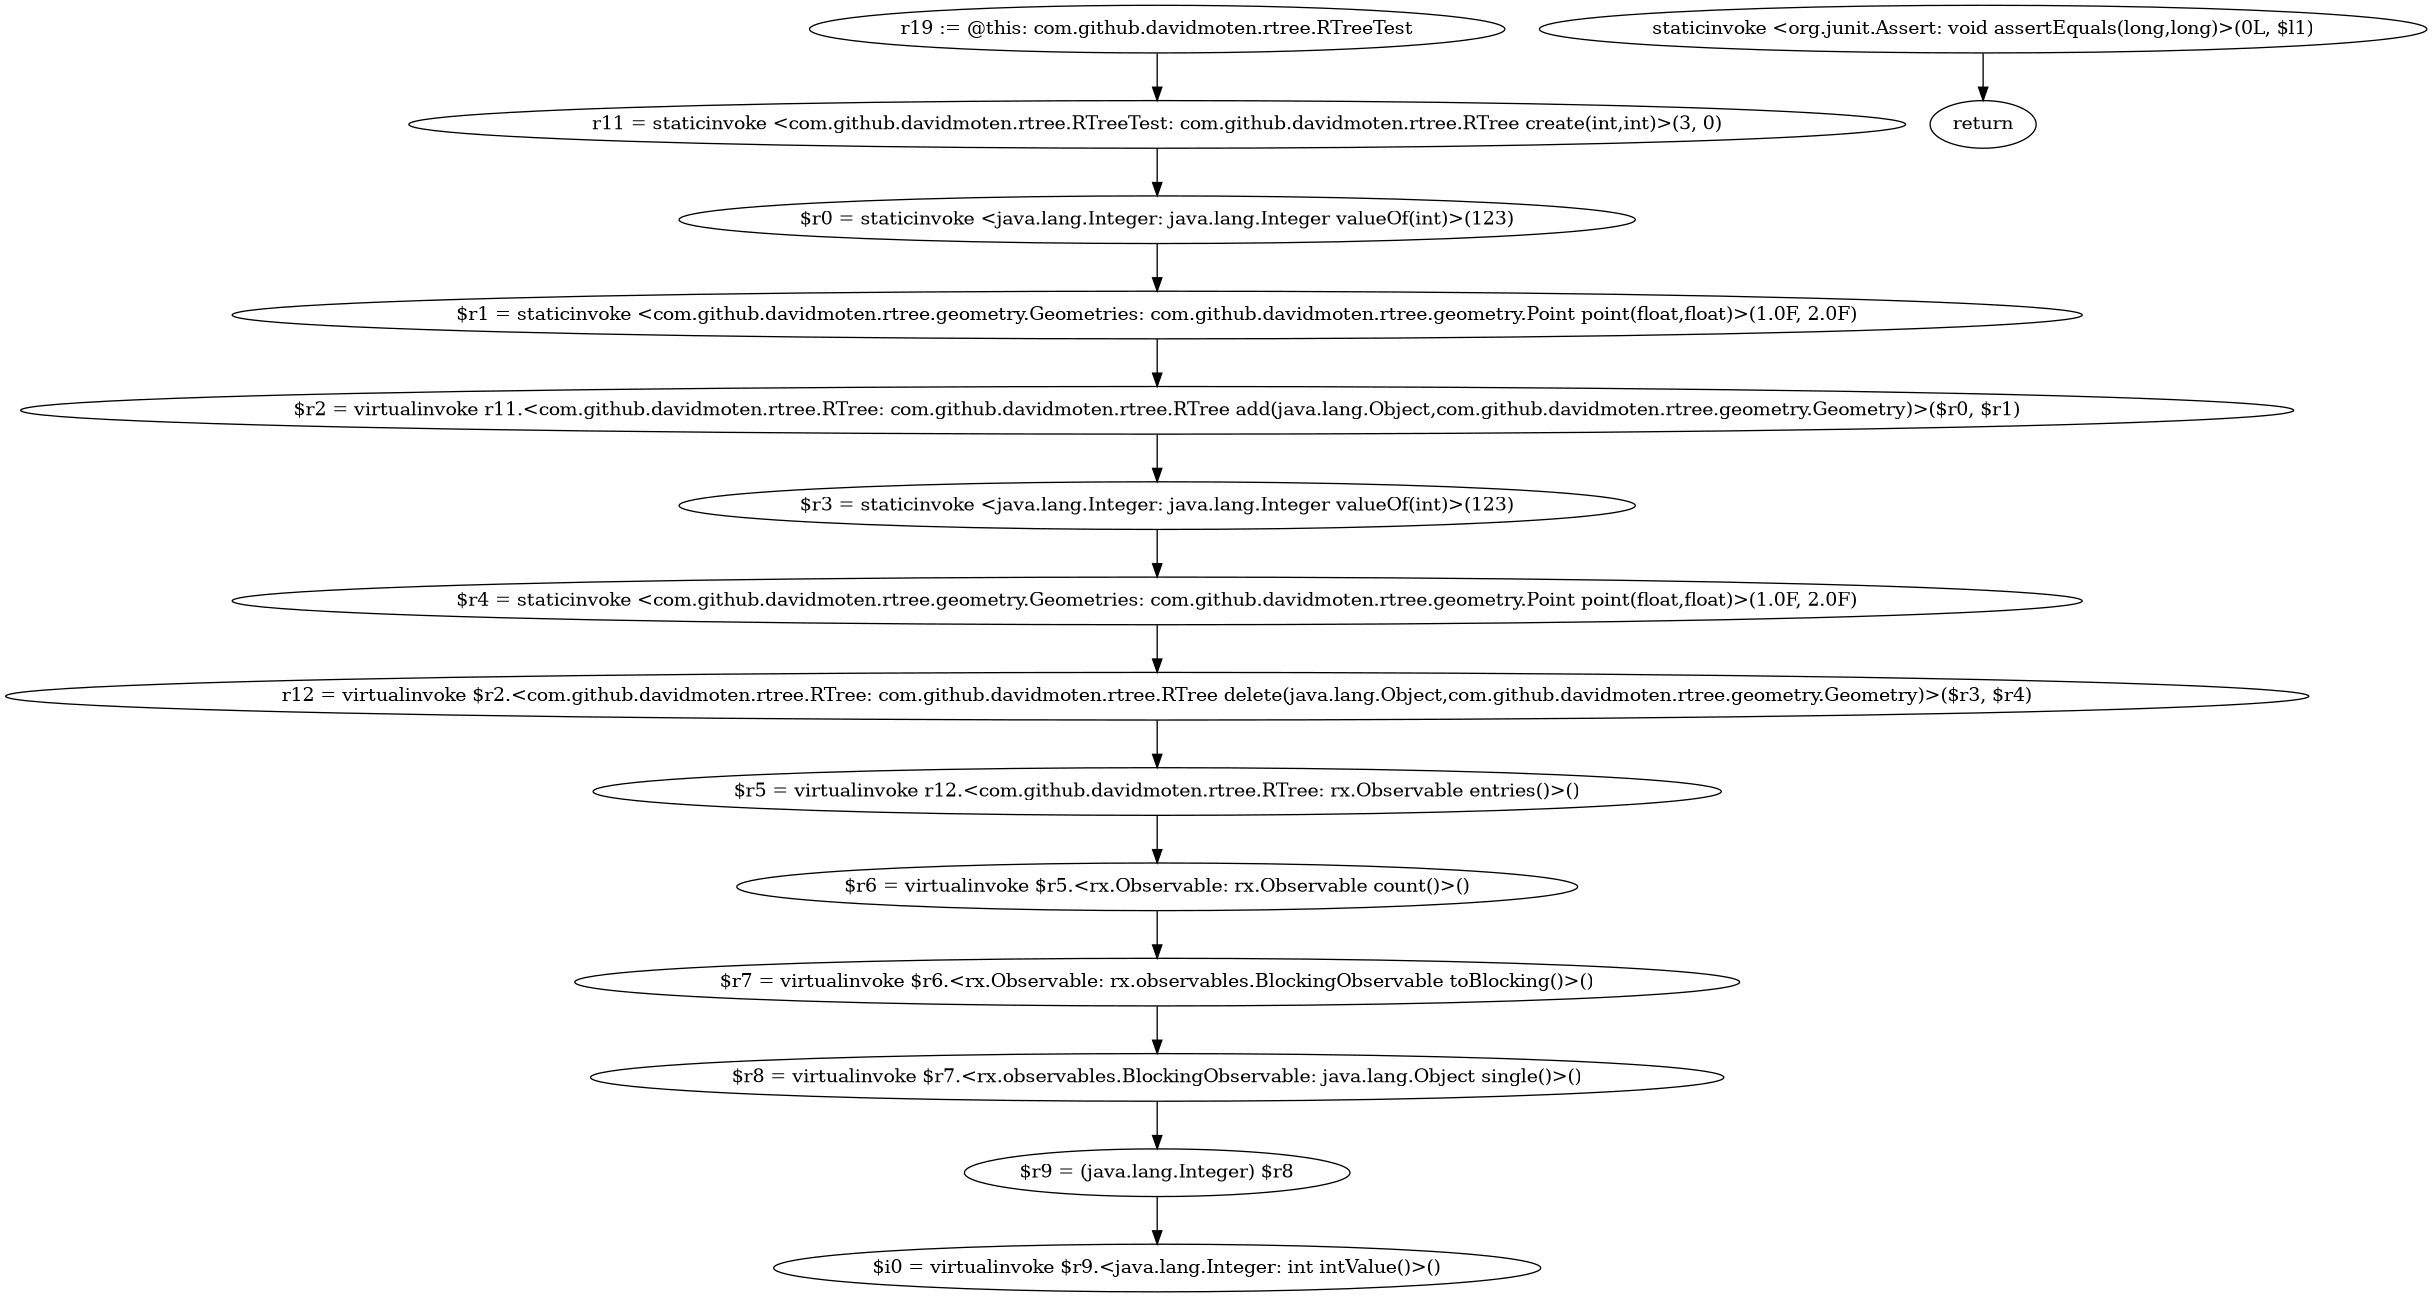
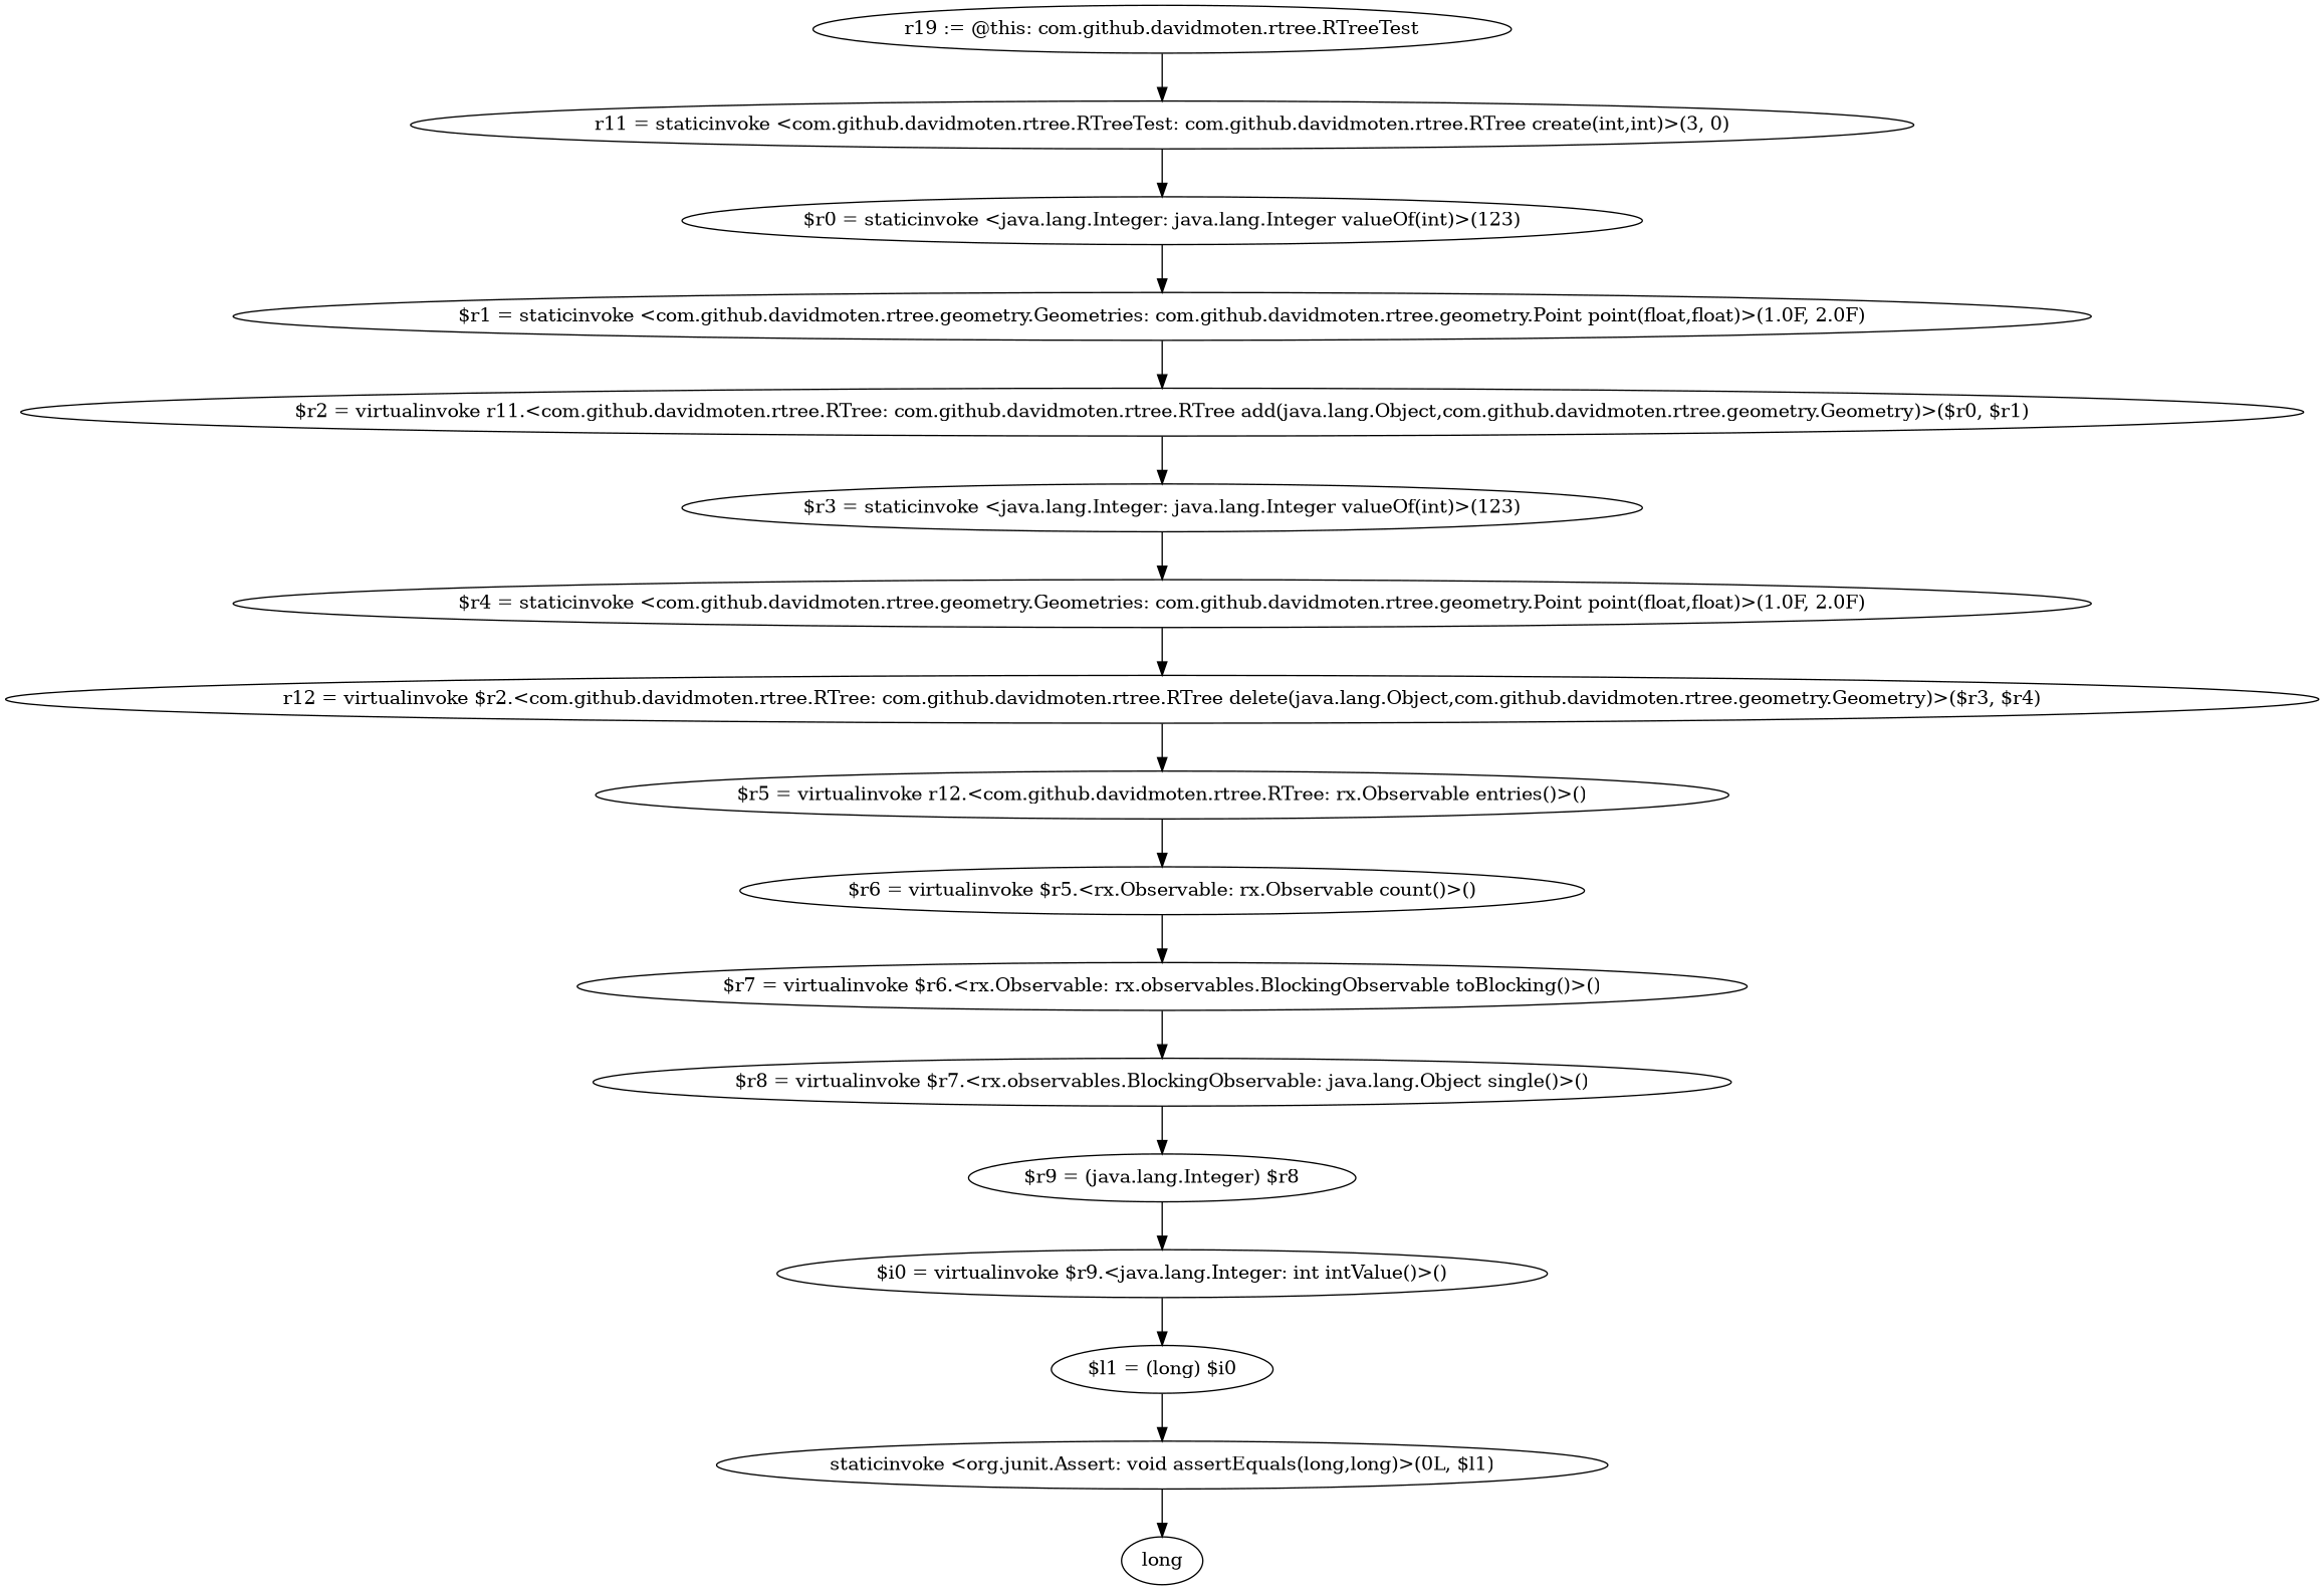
  digraph {
    n1 [label="r19 := @this: com.github.davidmoten.rtree.RTreeTest"]
    "r11 = staticinvoke <com.github.davidmoten.rtree.RTreeTest: com.github.davidmoten.rtree.RTree create(int,int)>(3, 0)"
    "$r0 = staticinvoke <java.lang.Integer: java.lang.Integer valueOf(int)>(123)"
    "$r1 = staticinvoke <com.github.davidmoten.rtree.geometry.Geometries: com.github.davidmoten.rtree.geometry.Point point(float,float)>(1.0F, 2.0F)"
    "$r2 = virtualinvoke r11.<com.github.davidmoten.rtree.RTree: com.github.davidmoten.rtree.RTree add(java.lang.Object,com.github.davidmoten.rtree.geometry.Geometry)>($r0, $r1)"
    "$r3 = staticinvoke <java.lang.Integer: java.lang.Integer valueOf(int)>(123)"
    "$r4 = staticinvoke <com.github.davidmoten.rtree.geometry.Geometries: com.github.davidmoten.rtree.geometry.Point point(float,float)>(1.0F, 2.0F)"
    "r12 = virtualinvoke $r2.<com.github.davidmoten.rtree.RTree: com.github.davidmoten.rtree.RTree delete(java.lang.Object,com.github.davidmoten.rtree.geometry.Geometry)>($r3, $r4)"
    "$r5 = virtualinvoke r12.<com.github.davidmoten.rtree.RTree: rx.Observable entries()>()"
    "$r6 = virtualinvoke $r5.<rx.Observable: rx.Observable count()>()"
    "$r7 = virtualinvoke $r6.<rx.Observable: rx.observables.BlockingObservable toBlocking()>()"
    "$r8 = virtualinvoke $r7.<rx.observables.BlockingObservable: java.lang.Object single()>()"
    "$r9 = (java.lang.Integer) $r8"
    "$i0 = virtualinvoke $r9.<java.lang.Integer: int intValue()>()"
+   "$l1 = (long) $i0"
    "staticinvoke <org.junit.Assert: void assertEquals(long,long)>(0L, $l1)"
-   return
+   return [label=long]
    n1 -> "r11 = staticinvoke <com.github.davidmoten.rtree.RTreeTest: com.github.davidmoten.rtree.RTree create(int,int)>(3, 0)"
    "r11 = staticinvoke <com.github.davidmoten.rtree.RTreeTest: com.github.davidmoten.rtree.RTree create(int,int)>(3, 0)" -> "$r0 = staticinvoke <java.lang.Integer: java.lang.Integer valueOf(int)>(123)"
    "$r0 = staticinvoke <java.lang.Integer: java.lang.Integer valueOf(int)>(123)" -> "$r1 = staticinvoke <com.github.davidmoten.rtree.geometry.Geometries: com.github.davidmoten.rtree.geometry.Point point(float,float)>(1.0F, 2.0F)"
    "$r1 = staticinvoke <com.github.davidmoten.rtree.geometry.Geometries: com.github.davidmoten.rtree.geometry.Point point(float,float)>(1.0F, 2.0F)" -> "$r2 = virtualinvoke r11.<com.github.davidmoten.rtree.RTree: com.github.davidmoten.rtree.RTree add(java.lang.Object,com.github.davidmoten.rtree.geometry.Geometry)>($r0, $r1)"
    "$r2 = virtualinvoke r11.<com.github.davidmoten.rtree.RTree: com.github.davidmoten.rtree.RTree add(java.lang.Object,com.github.davidmoten.rtree.geometry.Geometry)>($r0, $r1)" -> "$r3 = staticinvoke <java.lang.Integer: java.lang.Integer valueOf(int)>(123)"
    "$r3 = staticinvoke <java.lang.Integer: java.lang.Integer valueOf(int)>(123)" -> "$r4 = staticinvoke <com.github.davidmoten.rtree.geometry.Geometries: com.github.davidmoten.rtree.geometry.Point point(float,float)>(1.0F, 2.0F)"
    "$r4 = staticinvoke <com.github.davidmoten.rtree.geometry.Geometries: com.github.davidmoten.rtree.geometry.Point point(float,float)>(1.0F, 2.0F)" -> "r12 = virtualinvoke $r2.<com.github.davidmoten.rtree.RTree: com.github.davidmoten.rtree.RTree delete(java.lang.Object,com.github.davidmoten.rtree.geometry.Geometry)>($r3, $r4)"
    "r12 = virtualinvoke $r2.<com.github.davidmoten.rtree.RTree: com.github.davidmoten.rtree.RTree delete(java.lang.Object,com.github.davidmoten.rtree.geometry.Geometry)>($r3, $r4)" -> "$r5 = virtualinvoke r12.<com.github.davidmoten.rtree.RTree: rx.Observable entries()>()"
    "$r5 = virtualinvoke r12.<com.github.davidmoten.rtree.RTree: rx.Observable entries()>()" -> "$r6 = virtualinvoke $r5.<rx.Observable: rx.Observable count()>()"
    "$r6 = virtualinvoke $r5.<rx.Observable: rx.Observable count()>()" -> "$r7 = virtualinvoke $r6.<rx.Observable: rx.observables.BlockingObservable toBlocking()>()"
    "$r7 = virtualinvoke $r6.<rx.Observable: rx.observables.BlockingObservable toBlocking()>()" -> "$r8 = virtualinvoke $r7.<rx.observables.BlockingObservable: java.lang.Object single()>()"
    "$r8 = virtualinvoke $r7.<rx.observables.BlockingObservable: java.lang.Object single()>()" -> "$r9 = (java.lang.Integer) $r8"
    "$r9 = (java.lang.Integer) $r8" -> "$i0 = virtualinvoke $r9.<java.lang.Integer: int intValue()>()"
+   "$i0 = virtualinvoke $r9.<java.lang.Integer: int intValue()>()" -> "$l1 = (long) $i0"
+   "$l1 = (long) $i0" -> "staticinvoke <org.junit.Assert: void assertEquals(long,long)>(0L, $l1)"
    "staticinvoke <org.junit.Assert: void assertEquals(long,long)>(0L, $l1)" -> return
  }
